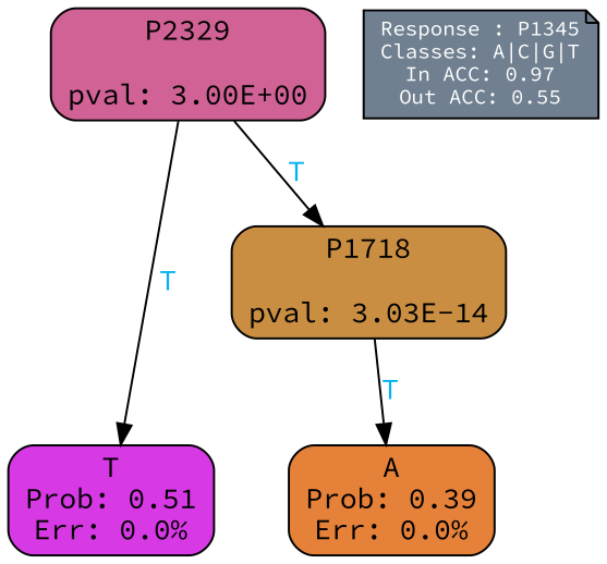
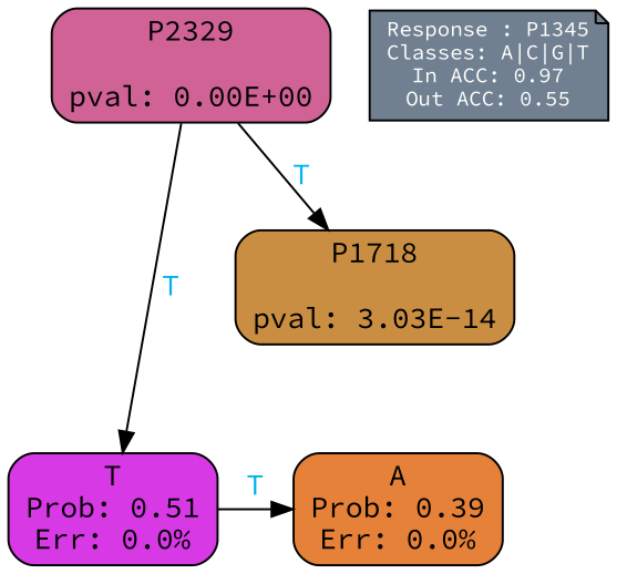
  digraph {
    fontname="Source Code Pro"
    ranksep=equally
    splines=polylines
    node [color=black fontname="Source Code Pro" shape=box style="filled, rounded"]
    edge [fontcolor=deepskyblue2 fontname="Source Code Pro"]
    n1 [fillcolor="#e58139" label="A\nProb: 0.39\nErr: 0.0%"]
    n2 [fillcolor="#d739e5" label="T\nProb: 0.51\nErr: 0.0%"]
    n3 [align=left fillcolor=slategray fontcolor=white fontsize=10 label="Response : P1345\nClasses: A|C|G|T\nIn ACC: 0.97\nOut ACC: 0.55\n" shape=note style=filled]
-   n4 [fillcolor="#d06295" label="P2329\n\npval: 3.00E+00"]
+   n4 [fillcolor="#d06295" label="P2329\n\npval: 0.00E+00"]
    n5 [fillcolor="#c98e42" label="P1718\n\npval: 3.03E-14"]
    subgraph sub_1 {
      rank=same
      n1
      n2
    }
    subgraph sub_2 {
      rank=same
      n3
      n4
    }
    n4 -> n2 [label=T]
    n4 -> n5 [label=T]
-   n5 -> n1 [label=T]
+   n2 -> n1 [label=T]
  }
